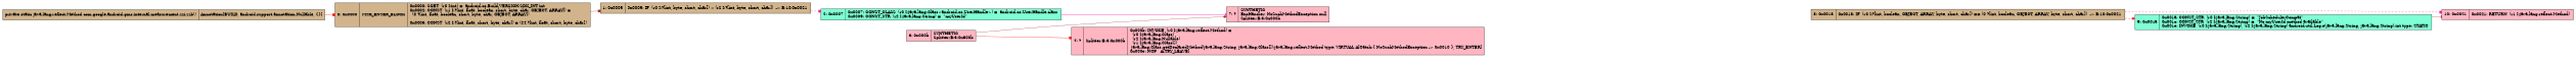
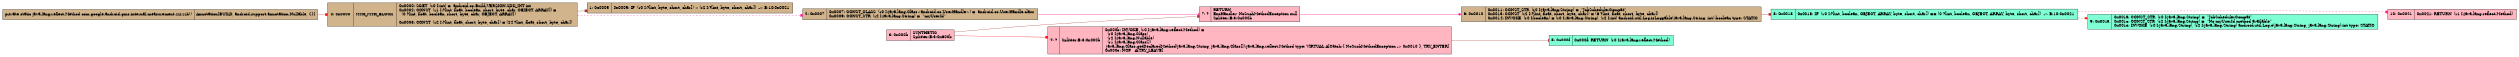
  digraph {
    rankdir=LR
    node [fillcolor=tan shape=record style=filled]
    edge [arrowhead=box color=brown]
-   n1 [label="{0\:\ 0x0000|MTH_ENTER_BLOCK\l|0x0000: SGET  (r0 I:int) =  android.os.Build.VERSION.SDK_INT int \l0x0002: CONST  (r1 I:?[int, float, boolean, short, byte, char, OBJECT, ARRAY]) = \l  (0 ?[int, float, boolean, short, byte, char, OBJECT, ARRAY])\l \l0x0003: CONST  (r2 I:?[int, float, short, byte, char]) = (24 ?[int, float, short, byte, char]) \l}"]
+   n1 [label="{0\:\ 0x0000|MTH_MTH_BLOCK\l|0x0000: SGET  (r0 I:int) =  android.os.Build.VERSION.SDK_INT int \l0x0002: CONST  (r1 I:?[int, float, boolean, short, byte, char, OBJECT, ARRAY]) = \l  (0 ?[int, float, boolean, short, byte, char, OBJECT, ARRAY])\l \l0x0003: CONST  (r2 I:?[int, float, short, byte, char]) = (24 ?[int, float, short, byte, char]) \l}"]
    n2 [label="{1\:\ 0x0005|0x0005: IF  (r0 I:?[int, byte, short, char]) \< (r2 I:?[int, byte, short, char])  \-\> B:10:0x0021 \l}"]
-   n3 [fillcolor=aquamarine label="{2\:\ 0x0007|0x0007: CONST_CLASS  (r0 I:java.lang.Class\<android.os.UserHandle\>) =  android.os.UserHandle.class \l0x0009: CONST_STR  (r2 I:java.lang.String) =  \"myUserId\" \l}"]
-   n4 [fillcolor=lightpink label="{7\:\ ?|SYNTHETIC\lExcHandler: NoSuchMethodException null\lSplitter:B:3:0x000b\l}"]
+   n3 [label="{2\:\ 0x0007|0x0007: CONST_CLASS  (r0 I:java.lang.Class\<android.os.UserHandle\>) =  android.os.UserHandle.class \l0x0009: CONST_STR  (r2 I:java.lang.String) =  \"myUserId\" \l}"]
+   n4 [fillcolor=lightpink label="{7\:\ ?|RETURN\lExcHandler: NoSuchMethodException null\lSplitter:B:3:0x000b\l}"]
    n5 [fillcolor=lightpink label="{10\:\ 0x0021|0x0021: RETURN  (r1 I:java.lang.reflect.Method) \l}"]
    n6 [fillcolor=lightpink label="{3\:\ 0x000b|SYNTHETIC\lSplitter:B:3:0x600b\l}"]
    n7 [fillcolor=lightpink label="{4\:\ ?|Splitter:B:3:0x000b\l|0x000b: INVOKE  (r0 I:java.lang.reflect.Method) = \l  (r0 I:java.lang.Class)\l  (r2 I:java.lang.Nullable)\l  (r1 I:java.lang.Class[])\l java.lang.Class.getDeclaredMethod(java.lang.String, java.lang.Class[]):java.lang.reflect.Method type: VIRTUAL A[Catch:\{ NoSuchMethodException \-\> 0x0010 \}, TRY_ENTER]\l0x000e: NOP   A[TRY_LEAVE]\l}"]
-   n10 [label="{8\:\ 0x0018|0x0018: IF  (r0 I:?[int, boolean, OBJECT, ARRAY, byte, short, char]) == (0 ?[int, boolean, OBJECT, ARRAY, byte, short, char])  \-\> B:10:0x0021 \l}"]
+   n8 [fillcolor=aquamarine label="{5\:\ 0x000f|0x000f: RETURN  (r0 I:java.lang.reflect.Method) \l}"]
+   n9 [label="{6\:\ 0x0010|0x0011: CONST_STR  (r0 I:java.lang.String) =  \"JobSchedulerCompat\" \l0x0013: CONST  (r2 I:?[int, float, short, byte, char]) = (6 ?[int, float, short, byte, char]) \l0x0014: INVOKE  (r0 I:boolean) = (r0 I:java.lang.String), (r2 I:int) android.util.Log.isLoggable(java.lang.String, int):boolean type: STATIC \l}"]
+   n10 [fillcolor=aquamarine label="{8\:\ 0x0018|0x0018: IF  (r0 I:?[int, boolean, OBJECT, ARRAY, byte, short, char]) == (0 ?[int, boolean, OBJECT, ARRAY, byte, short, char])  \-\> B:10:0x0021 \l}"]
    n11 [fillcolor=aquamarine label="{9\:\ 0x001a|0x001a: CONST_STR  (r0 I:java.lang.String) =  \"JobSchedulerCompat\" \l0x001c: CONST_STR  (r2 I:java.lang.String) =  \"No myUserId method available\" \l0x001e: INVOKE  (r0 I:java.lang.String), (r2 I:java.lang.String) android.util.Log.e(java.lang.String, java.lang.String):int type: STATIC \l}"]
    n12 [label="{private static java.lang.reflect.Method com.google.android.gms.internal.measurement.zzi.zzb()  | Annotation[BUILD, android.support.annotation.Nullable, \{\}]\l}"]
    n1 -> n2
-   n2 -> n3 [color=deeppink style=dashed]
+   n1 -> n3 [color=deeppink style=dashed]
    n3 -> n4 [arrowhead=tee color=deeppink]
-   n6 -> n4 [arrowhead=diamond]
+   n4 -> n9 [arrowhead=diamond color=deeppink]
+   n6 -> n4
    n6 -> n7 [color=red]
+   n7 -> n8 [arrowhead=tee]
+   n9 -> n10
    n10 -> n5 [color=deeppink style=dashed]
    n10 -> n11 [arrowhead=diamond color=red style=dashed]
-   n11 -> n5 [arrowhead=tee]
    n12 -> n1 [color=red]
  }
